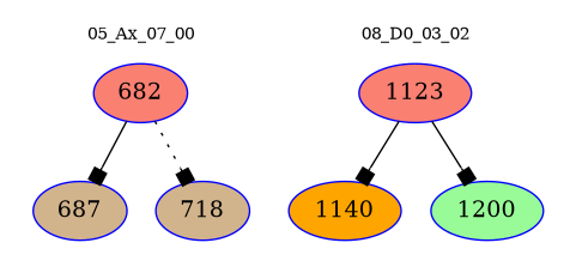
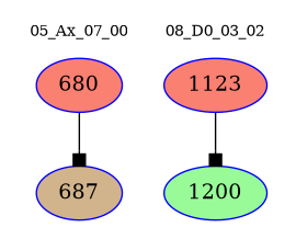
  digraph {
    node [color=blue fillcolor=salmon style=filled]
    edge [arrowhead=box color=black style=solid]
-   n1 [label=682]
+   n1 [label=680]
    n2 [fillcolor=tan label=687]
-   n3 [fillcolor=tan label=718]
    n4 [label=1123]
-   n5 [fillcolor=orange label=1140]
    n6 [fillcolor=palegreen label=1200]
    subgraph cluster_1 {
      color=white
      fontsize=10
      label="05_Ax_07_00"
      n1
      n2
-     n3
    }
    subgraph cluster_2 {
      color=white
      fontsize=10
      label="08_D0_03_02"
      n4
-     n5
      n6
    }
    n1 -> n2
-   n1 -> n3 [style=dotted]
-   n4 -> n5
    n4 -> n6
  }
